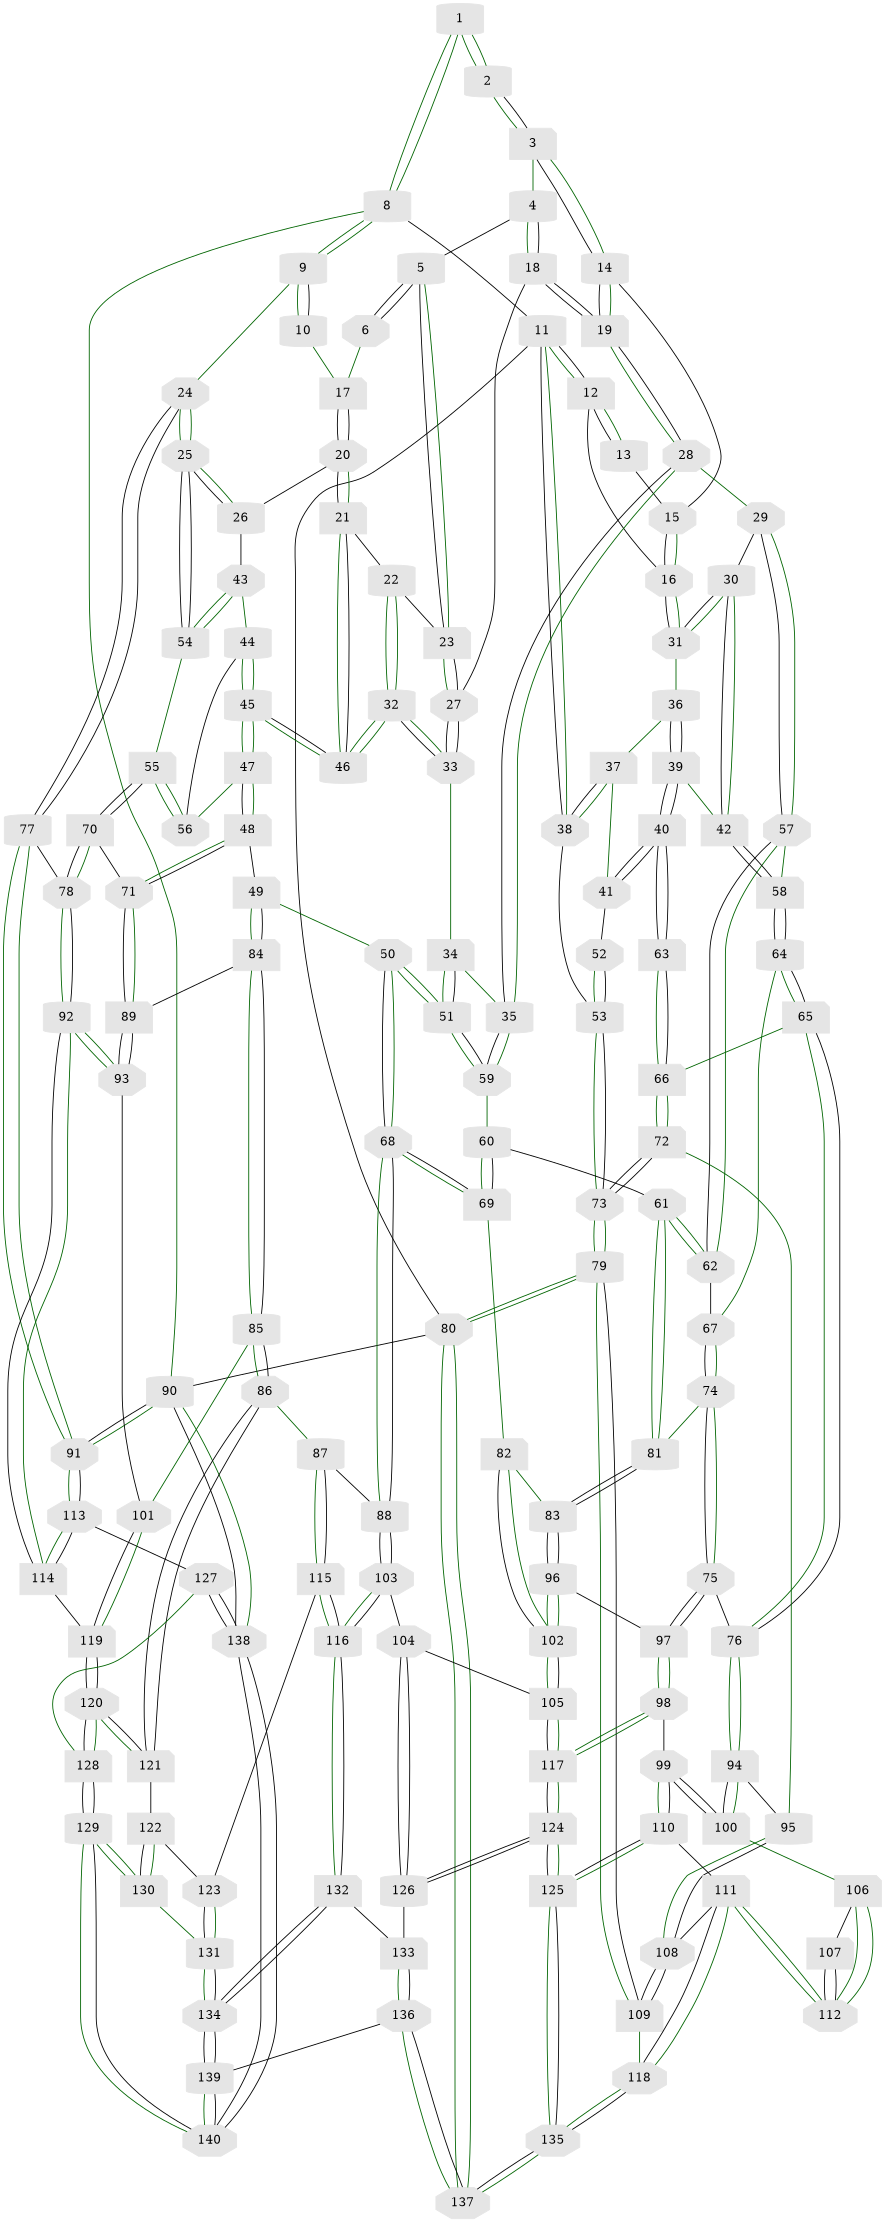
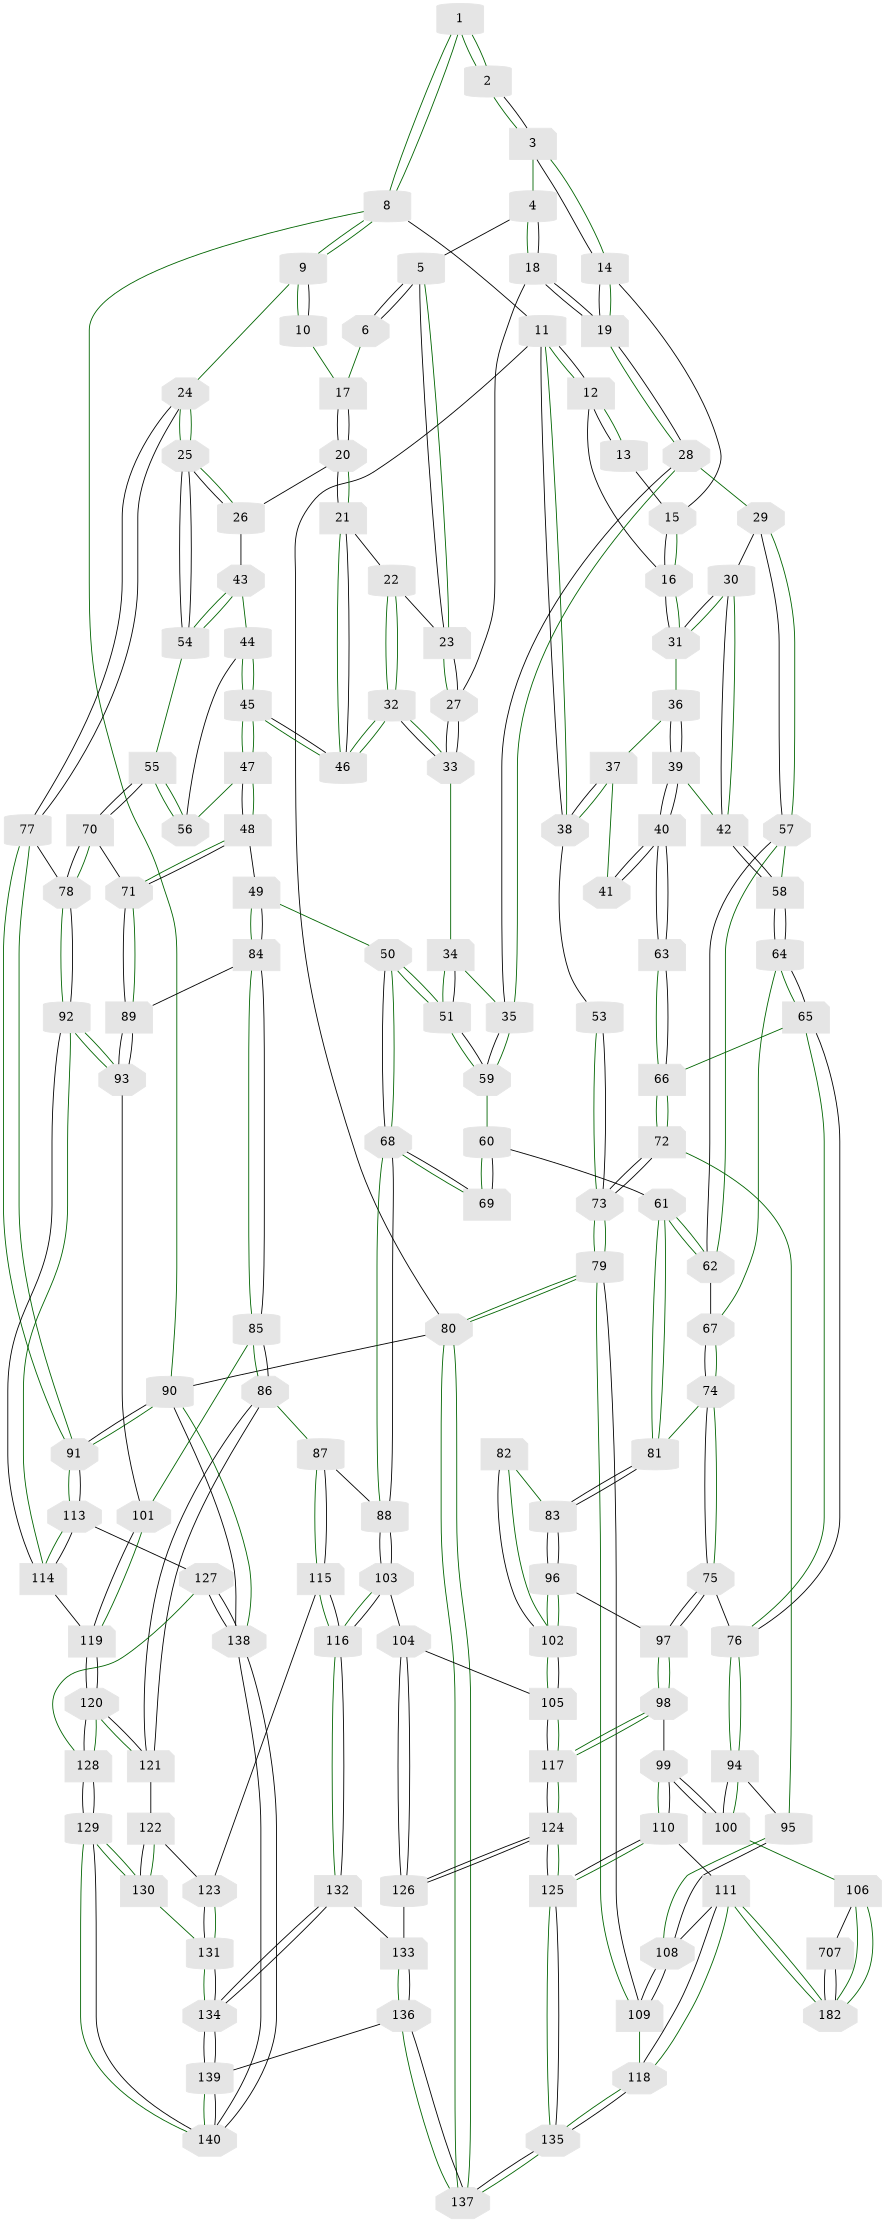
  graph {
    node [color=gray90 shape=octagon style=filled]
    edge [color=black]
    1 [shape=cylinder]
    2 [shape=cylinder]
    8 [shape=cylinder]
    3 [shape=note]
    9 [shape=cylinder]
    11 [shape=cylinder]
    90 [shape=cylinder]
    4 [shape=cylinder]
    14 [shape=cylinder]
    5 [shape=cylinder]
    18 [shape=cylinder]
    15
    19 [shape=note]
    6
    23 [shape=note]
    27
    17 [shape=note]
    20
    10 [shape=cylinder]
    24
    12 [shape=note]
    38
    80
    91
    138
    25
    77 [shape=cylinder]
    13 [shape=cylinder]
    16
    53 [shape=cylinder]
    137
    31
    28
    36 [shape=cylinder]
    21 [shape=note]
    26 [shape=cylinder]
    33
    29
    35 [shape=cylinder]
    22 [shape=cylinder]
    46 [shape=cylinder]
    43
    32 [shape=cylinder]
    54 [shape=cylinder]
    78
    55 [shape=note]
    44 [shape=cylinder]
    34 [shape=note]
    30 [shape=cylinder]
    57
    59
    42 [shape=note]
    58 [shape=note]
    62
    37 [shape=note]
    39 [shape=note]
    51 [shape=cylinder]
    60 [shape=cylinder]
    41
    40 [shape=note]
-   52
    73
    63 [shape=note]
    66 [shape=note]
    64 [shape=cylinder]
    45 [shape=cylinder]
    56
    47 [shape=note]
    48 [shape=note]
    49 [shape=note]
    71
    50
    84 [shape=note]
    89 [shape=note]
    68
    85 [shape=cylinder]
    69 [shape=note]
    88 [shape=cylinder]
    79 [shape=cylinder]
    70 [shape=note]
    67
    65 [shape=note]
    61
    81 [shape=cylinder]
    82 [shape=note]
    83 [shape=cylinder]
    74
    72 [shape=note]
    76 [shape=cylinder]
    94 [shape=note]
    95 [shape=cylinder]
    75
    103
    102 [shape=cylinder]
    92 [shape=cylinder]
    93
    108
    109 [shape=note]
    97 [shape=note]
    98
    100 [shape=note]
    113
    114 [shape=note]
    118
    96 [shape=cylinder]
    105 [shape=note]
    86
    101
    87 [shape=cylinder]
    121 [shape=note]
    119 [shape=note]
    115 [shape=note]
    122 [shape=note]
    116 [shape=cylinder]
    123
    104
    140
    127
    106 [shape=note]
    99
    117 [shape=note]
    110 [shape=cylinder]
    124 [shape=note]
    111 [shape=note]
    125 [shape=note]
-   107 [shape=note]
-   112
+   107 [shape=note label=707]
+   112 [label=182]
    120
    126 [shape=cylinder]
    132 [shape=note]
    133 [shape=note]
    135
    128 [shape=note]
    131 [shape=cylinder]
    134
    129 [shape=cylinder]
    130 [shape=note]
    136
    139 [shape=cylinder]
    1 -- 2 [color=darkgreen]
    1 -- 2 [color=darkgreen]
    1 -- 8 [color=darkgreen]
    1 -- 8 [color=darkgreen]
    2 -- 3 [color=darkgreen]
    2 -- 3
    8 -- 9 [color=darkgreen]
    8 -- 9 [color=darkgreen]
    8 -- 11
    8 -- 90 [color=darkgreen]
    3 -- 4 [color=darkgreen]
    3 -- 14
    3 -- 14 [color=darkgreen]
    9 -- 10 [color=darkgreen]
    9 -- 10
    9 -- 24 [color=darkgreen]
    11 -- 12 [color=darkgreen]
    11 -- 12
    11 -- 38
    11 -- 38 [color=darkgreen]
    11 -- 80
    90 -- 91
    90 -- 91 [color=darkgreen]
    90 -- 138
    90 -- 138 [color=darkgreen]
    4 -- 5
    4 -- 18 [color=darkgreen]
    4 -- 18
    14 -- 15
    14 -- 19
    14 -- 19 [color=darkgreen]
    5 -- 6
    5 -- 6
    5 -- 23
    5 -- 23 [color=darkgreen]
    18 -- 19
    18 -- 19
    18 -- 27
    15 -- 16
    15 -- 16 [color=darkgreen]
    19 -- 28 [color=darkgreen]
    19 -- 28
    6 -- 17 [color=darkgreen]
    23 -- 27 [color=darkgreen]
    23 -- 27
    27 -- 33
    27 -- 33
    17 -- 20
    17 -- 20
    20 -- 21
    20 -- 21 [color=darkgreen]
    20 -- 26
    10 -- 17 [color=darkgreen]
    24 -- 25 [color=darkgreen]
    24 -- 25 [color=darkgreen]
    24 -- 77
    24 -- 77
    12 -- 13
    12 -- 13 [color=darkgreen]
    12 -- 16
    38 -- 53
    80 -- 90
    80 -- 137 [color=darkgreen]
    80 -- 137 [color=darkgreen]
    91 -- 113 [color=darkgreen]
    91 -- 113
    138 -- 140
    138 -- 140
    25 -- 26
    25 -- 26 [color=darkgreen]
    25 -- 54
    25 -- 54
    77 -- 91 [color=darkgreen]
    77 -- 91 [color=darkgreen]
    77 -- 78
    13 -- 15
    16 -- 31
    16 -- 31 [color=darkgreen]
    53 -- 73 [color=darkgreen]
    53 -- 73
    31 -- 36 [color=darkgreen]
    28 -- 29 [color=darkgreen]
    28 -- 35
    28 -- 35 [color=darkgreen]
    36 -- 37 [color=darkgreen]
    36 -- 39
    36 -- 39
    21 -- 22
    21 -- 46 [color=darkgreen]
    21 -- 46
    26 -- 43
    33 -- 34 [color=darkgreen]
    29 -- 30
    29 -- 57
    29 -- 57 [color=darkgreen]
    35 -- 59
    35 -- 59 [color=darkgreen]
    22 -- 23
    22 -- 32 [color=darkgreen]
    22 -- 32 [color=darkgreen]
    43 -- 54 [color=darkgreen]
    43 -- 54 [color=darkgreen]
    43 -- 44 [color=darkgreen]
    32 -- 33
    32 -- 33 [color=darkgreen]
    32 -- 46 [color=darkgreen]
    32 -- 46 [color=darkgreen]
    54 -- 55 [color=darkgreen]
    78 -- 92 [color=darkgreen]
    78 -- 92
    55 -- 56 [color=darkgreen]
    55 -- 56 [color=darkgreen]
    55 -- 70
    55 -- 70
    44 -- 45 [color=darkgreen]
    44 -- 45 [color=darkgreen]
    44 -- 56
    34 -- 35 [color=darkgreen]
    34 -- 51 [color=darkgreen]
    34 -- 51
    30 -- 31
    30 -- 31 [color=darkgreen]
    30 -- 42
    30 -- 42 [color=darkgreen]
    57 -- 58 [color=darkgreen]
    57 -- 62
    57 -- 62 [color=darkgreen]
    59 -- 60 [color=darkgreen]
    42 -- 58
    42 -- 58
    58 -- 64
    58 -- 64
    62 -- 67
    37 -- 38
    37 -- 38 [color=darkgreen]
    37 -- 41 [color=darkgreen]
    39 -- 42 [color=darkgreen]
    39 -- 40
    39 -- 40
    51 -- 59 [color=darkgreen]
    51 -- 59
    60 -- 69 [color=darkgreen]
    60 -- 69
    60 -- 61
-   41 -- 52
    40 -- 41
    40 -- 41
    40 -- 63
    40 -- 63
-   52 -- 53 [color=darkgreen]
-   52 -- 53
    73 -- 79 [color=darkgreen]
    73 -- 79 [color=darkgreen]
    63 -- 66 [color=darkgreen]
    63 -- 66
    66 -- 72 [color=darkgreen]
    66 -- 72 [color=darkgreen]
    64 -- 67 [color=darkgreen]
    64 -- 65 [color=darkgreen]
    64 -- 65
    45 -- 46 [color=darkgreen]
    45 -- 46
    45 -- 47 [color=darkgreen]
    45 -- 47 [color=darkgreen]
    47 -- 56 [color=darkgreen]
    47 -- 48
    47 -- 48 [color=darkgreen]
    48 -- 49
    48 -- 71 [color=darkgreen]
    48 -- 71
    49 -- 50 [color=darkgreen]
    49 -- 84 [color=darkgreen]
    49 -- 84
    71 -- 89
    71 -- 89 [color=darkgreen]
    50 -- 51 [color=darkgreen]
    50 -- 51 [color=darkgreen]
    50 -- 68
    50 -- 68 [color=darkgreen]
    84 -- 89
    84 -- 85 [color=darkgreen]
    84 -- 85
    89 -- 93
    89 -- 93
    68 -- 69 [color=darkgreen]
    68 -- 69
    68 -- 88 [color=darkgreen]
    68 -- 88
    85 -- 86 [color=darkgreen]
    85 -- 86
    85 -- 101 [color=darkgreen]
-   69 -- 82 [color=darkgreen]
    88 -- 103
    88 -- 103
    79 -- 80 [color=darkgreen]
    79 -- 80 [color=darkgreen]
    79 -- 109 [color=darkgreen]
    79 -- 109
    70 -- 78
    70 -- 78 [color=darkgreen]
    70 -- 71
    67 -- 74
    67 -- 74 [color=darkgreen]
    65 -- 66 [color=darkgreen]
    65 -- 76 [color=darkgreen]
    65 -- 76
    61 -- 62 [color=darkgreen]
    61 -- 62 [color=darkgreen]
    61 -- 81 [color=darkgreen]
    61 -- 81 [color=darkgreen]
    81 -- 83
    81 -- 83
    82 -- 83 [color=darkgreen]
    82 -- 102
    82 -- 102 [color=darkgreen]
    83 -- 96
    83 -- 96
    74 -- 81 [color=darkgreen]
    74 -- 75
    74 -- 75 [color=darkgreen]
    72 -- 73
    72 -- 73
    72 -- 95 [color=darkgreen]
    76 -- 94 [color=darkgreen]
    76 -- 94 [color=darkgreen]
    94 -- 95
    94 -- 100
    94 -- 100 [color=darkgreen]
    95 -- 108 [color=darkgreen]
    95 -- 108
    75 -- 76
    75 -- 97
    75 -- 97
    103 -- 116 [color=darkgreen]
    103 -- 116
    103 -- 104
    102 -- 105 [color=darkgreen]
    102 -- 105
    92 -- 93 [color=darkgreen]
    92 -- 93 [color=darkgreen]
    92 -- 114
    92 -- 114 [color=darkgreen]
    93 -- 101
    108 -- 109
    108 -- 109
    109 -- 118 [color=darkgreen]
    97 -- 98 [color=darkgreen]
    97 -- 98 [color=darkgreen]
    98 -- 99
    98 -- 117 [color=darkgreen]
    98 -- 117 [color=darkgreen]
    100 -- 106 [color=darkgreen]
    113 -- 114 [color=darkgreen]
    113 -- 114
    113 -- 127
    114 -- 119
    118 -- 135 [color=darkgreen]
    118 -- 135
    96 -- 102 [color=darkgreen]
    96 -- 102 [color=darkgreen]
    96 -- 97
    105 -- 117
    105 -- 117 [color=darkgreen]
    86 -- 87 [color=darkgreen]
    86 -- 121
    86 -- 121
    101 -- 119
    101 -- 119 [color=darkgreen]
    87 -- 88
    87 -- 115 [color=darkgreen]
    87 -- 115
    121 -- 122
    119 -- 120
    119 -- 120
    115 -- 116 [color=darkgreen]
    115 -- 116
    115 -- 123
    122 -- 123
    122 -- 130
    122 -- 130 [color=darkgreen]
    116 -- 132 [color=darkgreen]
    116 -- 132
    123 -- 131
    123 -- 131 [color=darkgreen]
    104 -- 105
    104 -- 126
    104 -- 126
    127 -- 138
    127 -- 138
    127 -- 128 [color=darkgreen]
    106 -- 107
    106 -- 112 [color=darkgreen]
    106 -- 112 [color=darkgreen]
    99 -- 100
    99 -- 100
    99 -- 110 [color=darkgreen]
    99 -- 110
    117 -- 124
    117 -- 124 [color=darkgreen]
    110 -- 111
    110 -- 125
    110 -- 125 [color=darkgreen]
    124 -- 125
    124 -- 125 [color=darkgreen]
    124 -- 126
    124 -- 126
    111 -- 108
    111 -- 118
    111 -- 118 [color=darkgreen]
    111 -- 112 [color=darkgreen]
    111 -- 112 [color=darkgreen]
    125 -- 135 [color=darkgreen]
    125 -- 135
    107 -- 112
    107 -- 112
    120 -- 121 [color=darkgreen]
    120 -- 121
    120 -- 128
    120 -- 128 [color=darkgreen]
    126 -- 133
    132 -- 133
    132 -- 134
    132 -- 134
    133 -- 136 [color=darkgreen]
    133 -- 136
    135 -- 137
    135 -- 137 [color=darkgreen]
    128 -- 129
    128 -- 129
    131 -- 134 [color=darkgreen]
    131 -- 134
    134 -- 139
    134 -- 139
    129 -- 140 [color=darkgreen]
    129 -- 140
    129 -- 130 [color=darkgreen]
    129 -- 130 [color=darkgreen]
    130 -- 131 [color=darkgreen]
    136 -- 137 [color=darkgreen]
    136 -- 137
    136 -- 139
    139 -- 140 [color=darkgreen]
    139 -- 140
  }
